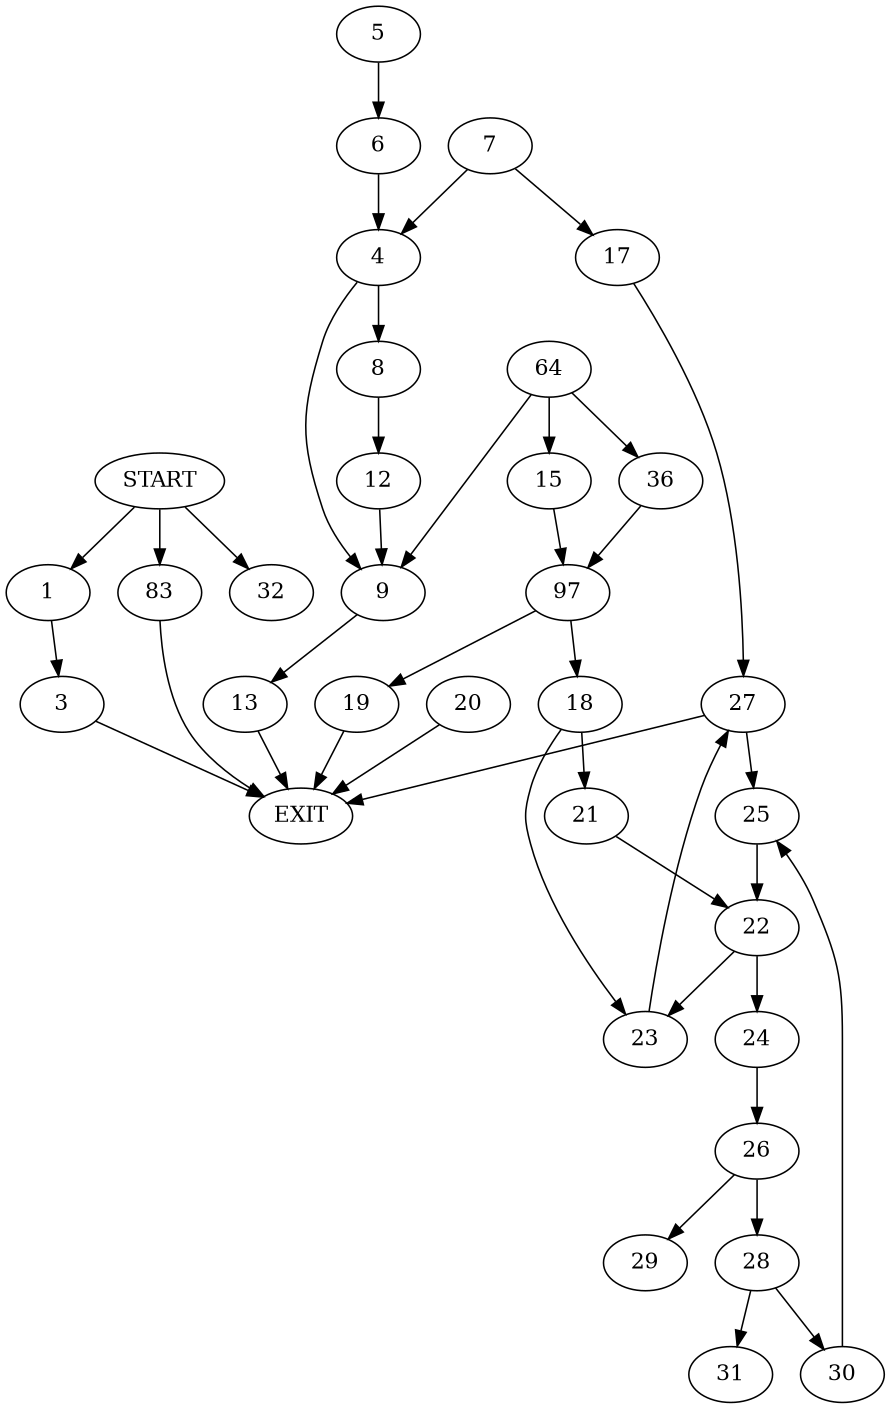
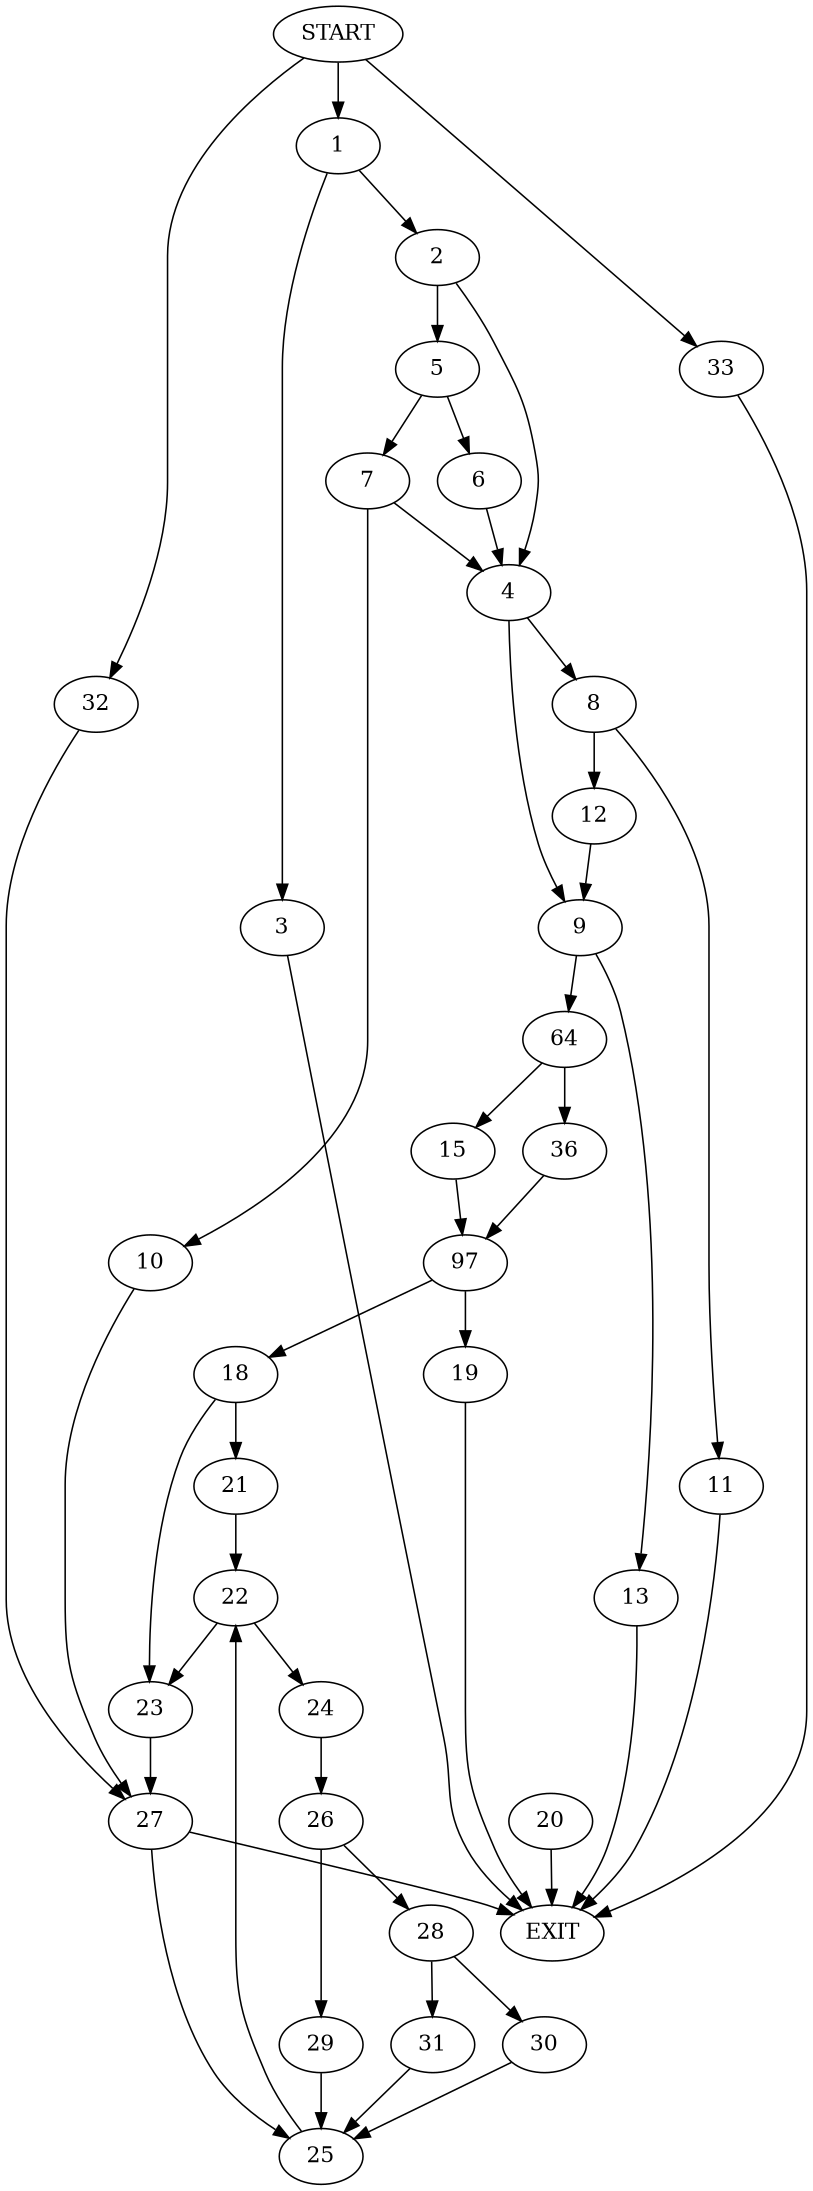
  digraph {
    n1 [label=START]
    1
    32
-   33 [label=83]
+   33
+   2
    3
    27
    n8 [label=EXIT]
    4
    5
    8
    9
    6
    7
+   11
    12
    13
    n18 [label=64]
-   10 [label=17]
+   10
    15
    n21 [label=36]
    n22 [label=97]
    18
    19
    21
    23
    20
    22
    24
    26
    25
    28
    29
    30
    31
    n1 -> 1
    n1 -> 32
    n1 -> 33
+   1 -> 2
    1 -> 3
+   32 -> 27
    33 -> n8
+   2 -> 4
+   2 -> 5
    3 -> n8
    27 -> n8
    27 -> 25
    4 -> 8
    4 -> 9
    5 -> 6
+   5 -> 7
+   8 -> 11
    8 -> 12
    9 -> 13
-   n18 -> 9
+   9 -> n18
    6 -> 4
    7 -> 4
    7 -> 10
+   11 -> n8
    12 -> 9
    13 -> n8
    n18 -> 15
    n18 -> n21
    10 -> 27
    15 -> n22
    n21 -> n22
    n22 -> 18
    n22 -> 19
    18 -> 21
    18 -> 23
    19 -> n8
    21 -> 22
    23 -> 27
    20 -> n8
    22 -> 23
    22 -> 24
    24 -> 26
    26 -> 28
    26 -> 29
    25 -> 22
    28 -> 30
    28 -> 31
+   29 -> 25
    30 -> 25
+   31 -> 25
  }
